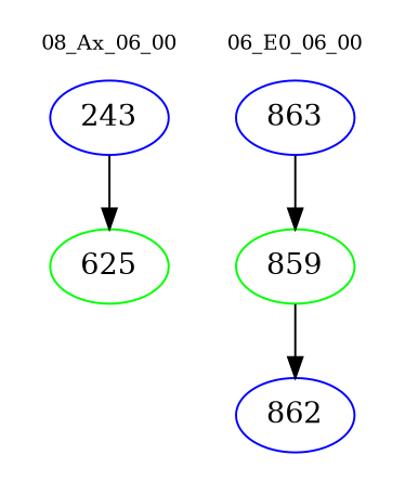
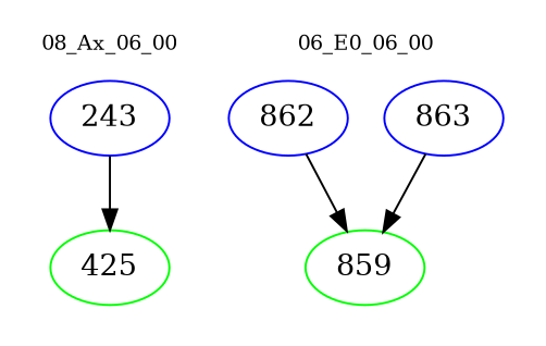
  digraph {
    node [color=blue]
    edge [color=black]
    n1 [label=243]
-   n2 [color=green label=625]
+   n2 [color=green label=425]
    n3 [label=863]
    n4 [color=green label=859]
    n5 [label=862]
    subgraph cluster_1 {
      color=white
      fontsize=10
      label="08_Ax_06_00"
      n1
      n2
    }
    subgraph cluster_2 {
      color=white
      fontsize=10
      label="06_E0_06_00"
      n3
      n4
      n5
    }
    n1 -> n2
    n3 -> n4
-   n4 -> n5
+   n5 -> n4
  }
